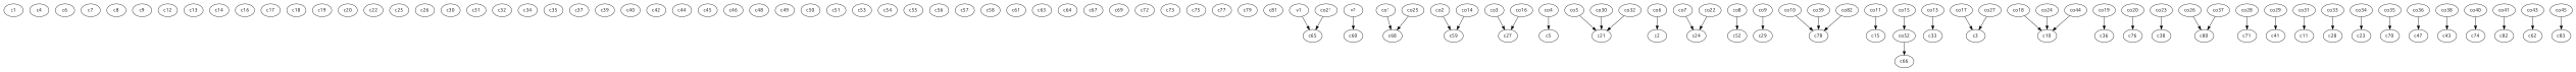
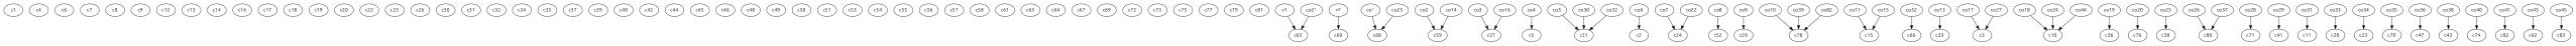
  strict digraph {
    fontname=Ubuntu
    node [fontname=Ubuntu]
    edge [fontname=Ubuntu weight=1]
    c1
    c4
    c6
    c7
    c8
    c9
    c12
    c13
    c14
    c16
    c17
    c18
    c19
    c20
    c22
    c25
    c26
    c30
    c31
    c32
    c34
    c35
    c37
    c39
    c40
    c42
    c44
    c45
    c46
    c48
    c49
    c50
    c51
    c53
    c54
    c55
    c56
    c57
    c58
    c61
    c63
    c64
    c67
    c69
    c72
    c73
    c75
    c77
    c79
    c81
    v1
    c65
    v2
    c60
    co1
    c68
    co2
    c59
    co3
    c27
    co4
    c5
    co5
    c21
    co6
    c2
    co7
    c24
    co8
    c52
    co9
    c29
    co10
    c78
    co11
    c15
    n77 [label=co52]
    c66
    co13
    c33
    co14
    co15
    co16
    co17
    c3
    co18
    c10
    co19
    c36
    co20
    c76
    co21
    co22
    co23
    c38
    co24
    co25
    co26
    c80
    co27
    co28
    c71
    co29
    c41
    co30
    co31
    c11
    co32
    co33
    c28
    co34
    c23
    co35
    c70
    co36
    c47
    co37
    co38
    c43
    co39
    co40
    c74
    co41
    c82
    n125 [label=co82]
    co43
    c62
    co44
    co45
    c83
    v1 -> c65
    v2 -> c60
    co1 -> c68
    co2 -> c59
    co3 -> c27
    co4 -> c5
    co5 -> c21
    co6 -> c2
    co7 -> c24
    co8 -> c52
    co9 -> c29
    co10 -> c78
    co11 -> c15
    n77 -> c66
    co13 -> c33
    co14 -> c59
-   co15 -> n77
+   co15 -> c15
    co16 -> c27
    co17 -> c3
    co18 -> c10
    co19 -> c36
    co20 -> c76
    co21 -> c65
    co22 -> c24
    co23 -> c38
    co24 -> c10
    co25 -> c68
    co26 -> c80
    co27 -> c3
    co28 -> c71
    co29 -> c41
    co30 -> c21
    co31 -> c11
    co32 -> c21
    co33 -> c28
    co34 -> c23
    co35 -> c70
    co36 -> c47
    co37 -> c80
    co38 -> c43
    co39 -> c78
    co40 -> c74
    co41 -> c82
    n125 -> c78
    co43 -> c62
    co44 -> c10
    co45 -> c83
  }
